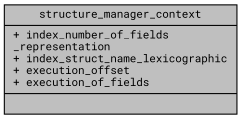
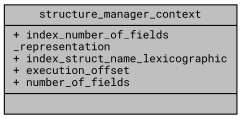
  digraph {
    fontname="Roboto Mono"
-   n1 [color=black fillcolor=grey75 fontcolor=black fontname="Roboto Mono" fontsize=10 height=0.2 label="{structure_manager_context\n|+ index_number_of_fields\l_representation\l+ index_struct_name_lexicographic\l+ execution_offset\l+ execution_of_fields\l|}" shape=record style=filled width=0.4]
+   n1 [color=black fillcolor=grey75 fontcolor=black fontname="Roboto Mono" fontsize=10 height=0.2 label="{structure_manager_context\n|+ index_number_of_fields\l_representation\l+ index_struct_name_lexicographic\l+ execution_offset\l+ number_of_fields\l|}" shape=record style=filled width=0.4]
  }
